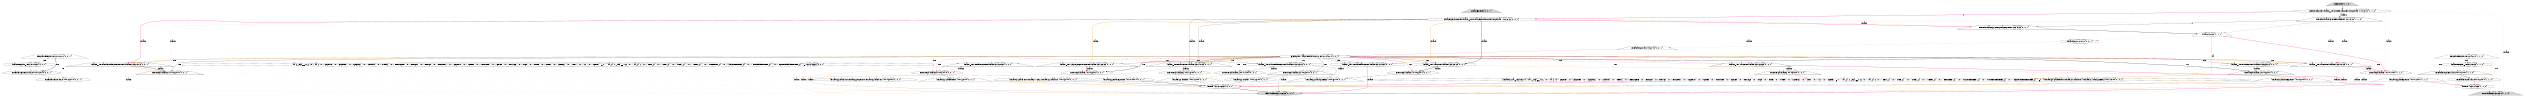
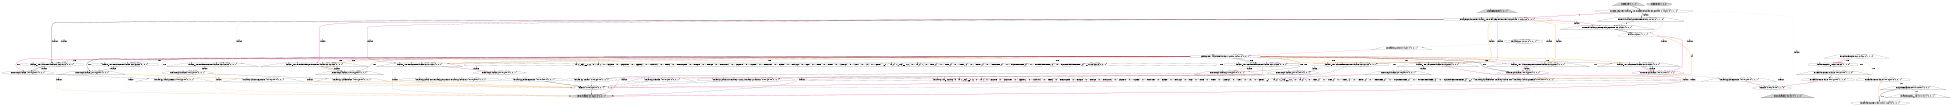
  digraph {
    node [fillcolor=white shape=octagon style=filled]
    edge [color=black style=bold]
    n1 [label="{exitRule()}@@@105@@@['0', '0', '1']"]
    n2 [fillcolor=lightgray label="return _localctx@@@108@@@['0', '0', '1']"]
    n3 [label="enterOuterAlt(_localctx,1)@@@11@@@['1', '1', '1']"]
    n4 [label="{setState(565)castExpression()}@@@12@@@['1', '1', '1']" shape=trapezium]
    n5 [label="{exitRule()}@@@24@@@['1', '1', '0']"]
    n6 [label="_errHandler.sync(this)@@@8@@@['0', '0', '1']" shape=trapezium]
    n7 [label="getInterpreter().adaptivePredict(_input,78,_ctx)@@@9@@@['0', '0', '1']"]
    n8 [label="enterOuterAlt(_localctx,10)@@@88@@@['0', '0', '1']" shape=trapezium]
    n9 [label="(((_la) & ~0x3f) == 0 && ((1L << _la) & ((1L << ANALYZE) | (1L << ANALYZED) | (1L << CATALOGS) | (1L << COLUMNS) | (1L << DEBUG) | (1L << EXECUTABLE) | (1L << EXPLAIN) | (1L << FORMAT) | (1L << FUNCTIONS) | (1L << GRAPHVIZ) | (1L << MAPPED) | (1L << OPTIMIZED) | (1L << PARSED) | (1L << PHYSICAL) | (1L << PLAN) | (1L << RLIKE) | (1L << QUERY) | (1L << SCHEMAS) | (1L << SHOW) | (1L << SYS) | (1L << TABLES))) != 0) || ((((_la - 64)) & ~0x3f) == 0 && ((1L << (_la - 64)) & ((1L << (TEXT - 64)) | (1L << (TYPE - 64)) | (1L << (TYPES - 64)) | (1L << (VERIFY - 64)) | (1L << (IDENTIFIER - 64)) | (1L << (DIGIT_IDENTIFIER - 64)) | (1L << (QUOTED_IDENTIFIER - 64)) | (1L << (BACKQUOTED_IDENTIFIER - 64)))) != 0)@@@43@@@['0', '0', '1']"]
    n10 [label="_localctx = new ParenthesizedExpressionContext(_localctx)@@@87@@@['0', '0', '1']" shape=trapezium]
    n11 [label="_localctx = new ConstantDefaultContext(_localctx)@@@24@@@['0', '0', '1']"]
    n12 [label="enterOuterAlt(_localctx,3)@@@25@@@['0', '0', '1']" shape=trapezium]
    n13 [label="enterOuterAlt(_localctx,6)@@@56@@@['0', '0', '1']" shape=trapezium]
    n14 [label="enterOuterAlt(_localctx,7)@@@63@@@['0', '0', '1']"]
    n15 [label="_localctx = new ExtractContext(_localctx)@@@17@@@['0', '0', '1']" shape=trapezium]
    n16 [label="_localctx = new DereferenceContext(_localctx)@@@80@@@['0', '0', '1']" shape=trapezium]
    n17 [label="_localctx = new StarContext(_localctx)@@@31@@@['0', '0', '1']"]
    n18 [label="_localctx = new StarContext(_localctx)@@@38@@@['0', '0', '1']" shape=trapezium]
    n19 [label="_localctx = new FunctionContext(_localctx)@@@55@@@['0', '0', '1']"]
    n20 [label="_localctx = new SubqueryExpressionContext(_localctx)@@@62@@@['0', '0', '1']" shape=trapezium]
    n21 [label="_localctx = new ColumnReferenceContext(_localctx)@@@73@@@['0', '0', '1']"]
    n22 [label="_localctx = new CastContext(_localctx)@@@10@@@['0', '0', '1']" shape=trapezium]
    n23 [label="enterOuterAlt(_localctx,2)@@@18@@@['0', '0', '1']"]
    n24 [label="enterOuterAlt(_localctx,9)@@@81@@@['0', '0', '1']"]
    n25 [label="enterOuterAlt(_localctx,8)@@@74@@@['0', '0', '1']"]
    n26 [label="enterOuterAlt(_localctx,5)@@@39@@@['0', '0', '1']" shape=trapezium]
    n27 [label="enterOuterAlt(_localctx,4)@@@32@@@['0', '0', '1']"]
    n28 [label="RecognitionException re@@@19@@@['1', '1', '0']" shape=trapezium]
    n29 [label="_localctx.exception = re@@@20@@@['1', '1', '0']"]
    n30 [label="_errHandler.reportError(this,re)@@@21@@@['1', '1', '0']" shape=trapezium]
    n31 [label="_errHandler.recover(this,re)@@@22@@@['1', '1', '0']"]
    n32 [label="{setState(582)match(T__0)setState(583)expression()setState(584)match(T__1)}@@@89@@@['0', '0', '1']"]
    n33 [fillcolor=lightgray label="nonReserved['0', '1', '0']" shape=trapezium]
    n34 [label="NonReservedContext _localctx = new NonReservedContext(_ctx,getState())@@@3@@@['1', '1', '0']"]
    n35 [label="PrimaryExpressionContext _localctx = new PrimaryExpressionContext(_ctx,getState())@@@3@@@['0', '0', '1']"]
    n36 [label="enterRule(_localctx,96,RULE_nonReserved)@@@4@@@['1', '1', '0']" shape=trapezium]
    n37 [fillcolor=lightgray label="return _localctx@@@27@@@['1', '1', '0']" shape=trapezium]
    n38 [label="{setState(566)extractExpression()}@@@19@@@['0', '0', '1']"]
    n39 [label="{setState(567)constant()}@@@26@@@['0', '0', '1']"]
    n40 [label="{setState(575)functionExpression()}@@@57@@@['0', '0', '1']" shape=trapezium]
    n41 [label="{setState(576)match(T__0)setState(577)query()setState(578)match(T__1)}@@@64@@@['0', '0', '1']"]
    n42 [label="enterRule(_localctx,58,RULE_primaryExpression)@@@4@@@['0', '0', '1']" shape=trapezium]
    n43 [label="int _la@@@5@@@['1', '1', '1']" shape=trapezium]
    n44 [label="{setState(581)qualifiedName()}@@@82@@@['0', '0', '1']" shape=trapezium]
    n45 [label="{setState(572)_la = _input.LA(1)if ((((_la) & ~0x3f) == 0 && ((1L << _la) & ((1L << ANALYZE) | (1L << ANALYZED) | (1L << CATALOGS) | (1L << COLUMNS) | (1L << DEBUG) | (1L << EXECUTABLE) | (1L << EXPLAIN) | (1L << FORMAT) | (1L << FUNCTIONS) | (1L << GRAPHVIZ) | (1L << MAPPED) | (1L << OPTIMIZED) | (1L << PARSED) | (1L << PHYSICAL) | (1L << PLAN) | (1L << RLIKE) | (1L << QUERY) | (1L << SCHEMAS) | (1L << SHOW) | (1L << SYS) | (1L << TABLES))) != 0) || ((((_la - 64)) & ~0x3f) == 0 && ((1L << (_la - 64)) & ((1L << (TEXT - 64)) | (1L << (TYPE - 64)) | (1L << (TYPES - 64)) | (1L << (VERIFY - 64)) | (1L << (IDENTIFIER - 64)) | (1L << (DIGIT_IDENTIFIER - 64)) | (1L << (QUOTED_IDENTIFIER - 64)) | (1L << (BACKQUOTED_IDENTIFIER - 64)))) != 0)) {{setState(569)qualifiedName()setState(570)match(DOT)}}setState(574)match(ASTERISK)}@@@40@@@['0', '0', '1']"]
    n46 [label="setState(586)@@@7@@@['0', '0', '1']"]
    n47 [label="{setState(580)identifier()}@@@75@@@['0', '0', '1']" shape=trapezium]
    n48 [label="{setState(568)match(ASTERISK)}@@@33@@@['0', '0', '1']" shape=trapezium]
    n49 [label="_errHandler.reportError(this,re)@@@102@@@['0', '0', '1']"]
    n50 [label="_errHandler.recover(this,re)@@@103@@@['0', '0', '1']"]
-   n51 [label="_localctx.exception = re@@@101@@@['0', '0', '1']"]
+   n51 [label="_localctx.exception = re@@@101@@@['0', '0', '1']" shape=trapezium]
    n52 [fillcolor=lightgray label="primaryExpression['0', '0', '1']" shape=trapezium]
    n53 [label="RecognitionException re@@@100@@@['0', '0', '1']" shape=trapezium]
+   n54 [fillcolor=lightgray label="nonReserved['1', '0', '0']"]
    n1 -> n2
    n3 -> n4 [color=deeppink style=solid]
    n4 -> n1 [color=gray40 style=solid]
    n4 -> n5 [color=deeppink]
    n5 -> n37 [color=deeppink style=dotted]
    n6 -> n7 [color=deeppink style=solid]
    n7 -> n3 [color=deeppink label=true style=dotted]
    n7 -> n8 [color=gray40 label=true]
    n7 -> n9 [color=gray40 label=true style=dotted]
    n7 -> n10 [color=darkorange]
    n7 -> n10 [color=gray40 label=true style=solid]
    n7 -> n11 [color=gray40]
    n7 -> n11 [label=true style=solid]
    n7 -> n12 [color=gray40 label=true]
    n7 -> n13 [label=true]
    n7 -> n14 [label=true]
    n7 -> n15 [style=solid]
    n7 -> n15 [color=darkorange label=true]
    n7 -> n16 [color=gray40 label=true style=dotted]
    n7 -> n16 [color=darkorange style=dotted]
    n7 -> n17 [label=true style=solid]
    n7 -> n17 [color=gray40 style=solid]
    n7 -> n18 [color=deeppink style=solid]
    n7 -> n18 [color=darkorange label=true style=solid]
    n7 -> n19 [color=gray40 label=true style=solid]
    n7 -> n19 [color=deeppink style=solid]
    n7 -> n20 [color=darkorange label=true style=solid]
    n7 -> n20 [color=deeppink style=solid]
    n7 -> n21 [color=gray40 label=true style=dotted]
    n7 -> n21 [color=darkorange style=solid]
    n7 -> n22 [color=darkorange]
    n7 -> n22 [label=true style=solid]
    n7 -> n23 [color=gray40 label=true style=dotted]
    n7 -> n24 [color=deeppink label=true style=solid]
    n7 -> n25 [label=true style=dotted]
    n7 -> n26 [color=darkorange label=true style=dotted]
    n7 -> n27 [color=deeppink label=true]
    n8 -> n32 [color=darkorange style=dotted]
    n10 -> n2 [color=gray40 label=_localctx style=dotted]
    n10 -> n8 [label=_localctx]
    n10 -> n8 [color=darkorange]
    n11 -> n2 [color=deeppink label=_localctx]
    n11 -> n12 [color=gray40 label=_localctx style=solid]
    n11 -> n12 [color=darkorange style=solid]
    n12 -> n39 [color=gray40]
    n13 -> n40 [color=darkorange]
    n14 -> n41 [style=dotted]
    n15 -> n2 [color=gray40 label=_localctx style=solid]
    n15 -> n23 [color=gray40 style=dotted]
    n15 -> n23 [color=deeppink label=_localctx]
    n16 -> n2 [color=darkorange label=_localctx style=solid]
    n16 -> n24 [color=gray40 style=dotted]
    n16 -> n24 [color=deeppink label=_localctx style=solid]
    n17 -> n2 [color=darkorange label=_localctx style=solid]
    n17 -> n27
    n17 -> n27 [color=gray40 label=_localctx style=dotted]
    n18 -> n2 [color=deeppink label=_localctx]
    n18 -> n26 [color=darkorange label=_localctx style=solid]
    n18 -> n26 [color=gray40 style=dotted]
    n19 -> n2 [color=deeppink label=_localctx style=dotted]
    n19 -> n13 [color=gray40 label=_localctx]
    n19 -> n13 [color=darkorange style=dotted]
    n20 -> n2 [color=deeppink label=_localctx style=dotted]
    n20 -> n14 [style=solid]
    n20 -> n14 [color=deeppink label=_localctx]
    n21 -> n2 [label=_localctx style=solid]
    n21 -> n25 [color=deeppink label=_localctx style=dotted]
    n21 -> n25 [style=solid]
    n22 -> n2 [color=darkorange label=_localctx style=dotted]
    n22 -> n3 [label=_localctx style=solid]
    n22 -> n3 [color=deeppink]
    n23 -> n38 [color=darkorange style=dotted]
    n24 -> n44 [color=gray40]
    n25 -> n47 [color=darkorange style=solid]
    n26 -> n45 [color=deeppink]
    n27 -> n48 [style=solid]
    n28 -> n29 [color=deeppink label=true style=solid]
    n28 -> n29 [color=deeppink]
    n28 -> n30 [color=darkorange label=true style=dotted]
    n28 -> n31 [color=darkorange label=true style=solid]
    n29 -> n30 [color=gray40 style=dotted]
    n30 -> n31
    n31 -> n5 [color=deeppink]
    n32 -> n1 [color=deeppink style=dotted]
    n33 -> n34
    n34 -> n3 [color=gray40 label=_localctx style=dotted]
    n34 -> n35 [color=deeppink label=0]
    n34 -> n36
    n34 -> n36 [color=darkorange label=_localctx style=solid]
    n34 -> n37 [color=gray40 label=_localctx style=dotted]
    n35 -> n10 [color=deeppink label=_localctx]
    n35 -> n11 [color=darkorange label=_localctx]
    n35 -> n15 [label=_localctx style=solid]
    n35 -> n16 [label=_localctx style=dotted]
    n35 -> n17 [label=_localctx]
    n35 -> n18 [color=deeppink label=_localctx style=dotted]
    n35 -> n19 [color=gray40 label=_localctx style=dotted]
    n35 -> n20 [color=darkorange label=_localctx]
    n35 -> n21 [label=_localctx style=solid]
    n35 -> n22 [color=deeppink label=_localctx style=dotted]
    n35 -> n42 [color=deeppink]
    n35 -> n42 [color=darkorange label=_localctx style=solid]
    n36 -> n42 [label=0 style=solid]
    n36 -> n43 [color=gray40 style=solid]
    n38 -> n1
    n39 -> n1 [style=solid]
    n40 -> n1 [color=darkorange]
    n41 -> n1 [style=solid]
    n42 -> n43
    n43 -> n3 [color=deeppink]
    n43 -> n45 [color=darkorange label=_la]
    n43 -> n46 [color=deeppink style=dotted]
    n44 -> n1 [color=darkorange]
    n45 -> n1 [color=deeppink]
    n46 -> n6 [style=dotted]
    n47 -> n1 [style=solid]
    n48 -> n1 [color=gray40 style=solid]
    n49 -> n50 [color=darkorange]
    n50 -> n1 [color=darkorange style=dotted]
    n51 -> n49 [color=gray40 style=solid]
    n52 -> n35 [color=gray40 style=dotted]
    n53 -> n49 [label=true]
-   n53 -> n50 [label=true style=dotted]
+   n50 -> n53 [label=true style=dotted]
    n53 -> n51 [color=gray40 label=true style=solid]
    n53 -> n51 [color=darkorange style=dotted]
+   n54 -> n34 [color=gray40 style=dotted]
  }
